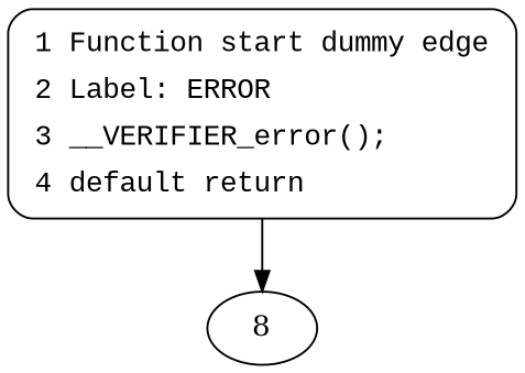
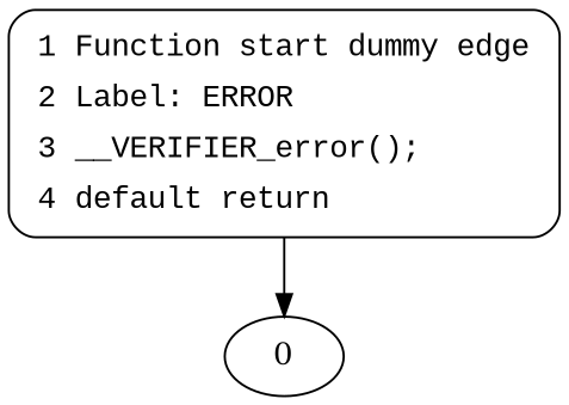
  digraph {
    n1 [fillcolor=white fontname="Courier New" label=<<table border="0" cellborder="0" cellpadding="3" bgcolor="white"><tr><td align="right">1</td><td align="left">Function start dummy edge</td></tr><tr><td align="right">2</td><td align="left">Label: ERROR</td></tr><tr><td align="right">3</td><td align="left">__VERIFIER_error();</td></tr><tr><td align="right">4</td><td align="left">default return</td></tr></table>> penwidth=1 shape=Mrecord style="filled,bold"]
-   0 [label=8]
+   0
    n1 -> 0
  }
